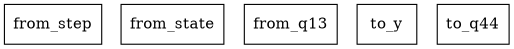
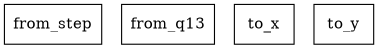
  digraph {
    rankdir=TB
    node [fillcolor=white shape=box style=filled]
    n1 [label=<from_step>]
-   n2 [label=<from_state>]
    n3 [label=<from_q13>]
+   n4 [label=<to_x>]
    n5 [label=<to_y>]
-   n6 [label=<to_q44>]
  }
